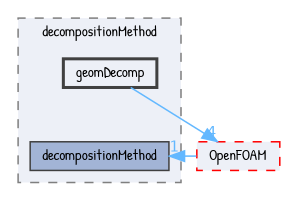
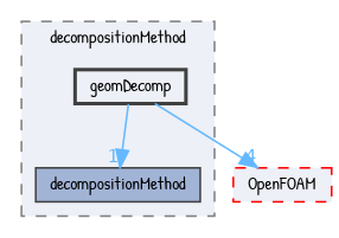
  digraph {
    compound=true
    fontname="Patrick Hand"
    node [color=grey25 fillcolor="#edf0f7" fontname="Patrick Hand" fontsize=10 shape=box]
    edge [color=steelblue1 fontcolor=steelblue1 fontname="Patrick Hand" fontsize=10 labeldistance=1.5 labelfontname=Helvetica labelfontsize=10]
    n1 [fillcolor="#a2b4d6" height=0.2 label=decompositionMethod style=filled width=0.4]
    n2 [height=0.2 label=geomDecomp style="filled,bold" width=0.4]
    n3 [color=red height=0.2 label=OpenFOAM style="filled,dashed" width=0.4]
    subgraph cluster_1 {
      bgcolor="#edf0f7"
      fontsize=10
      label=decompositionMethod
      pencolor=grey50
      style="filled,dashed"
      n1
      n2
    }
-   n3 -> n1 [headlabel=1]
+   n2 -> n1 [headlabel=1]
    n2 -> n3 [headlabel=4]
  }
